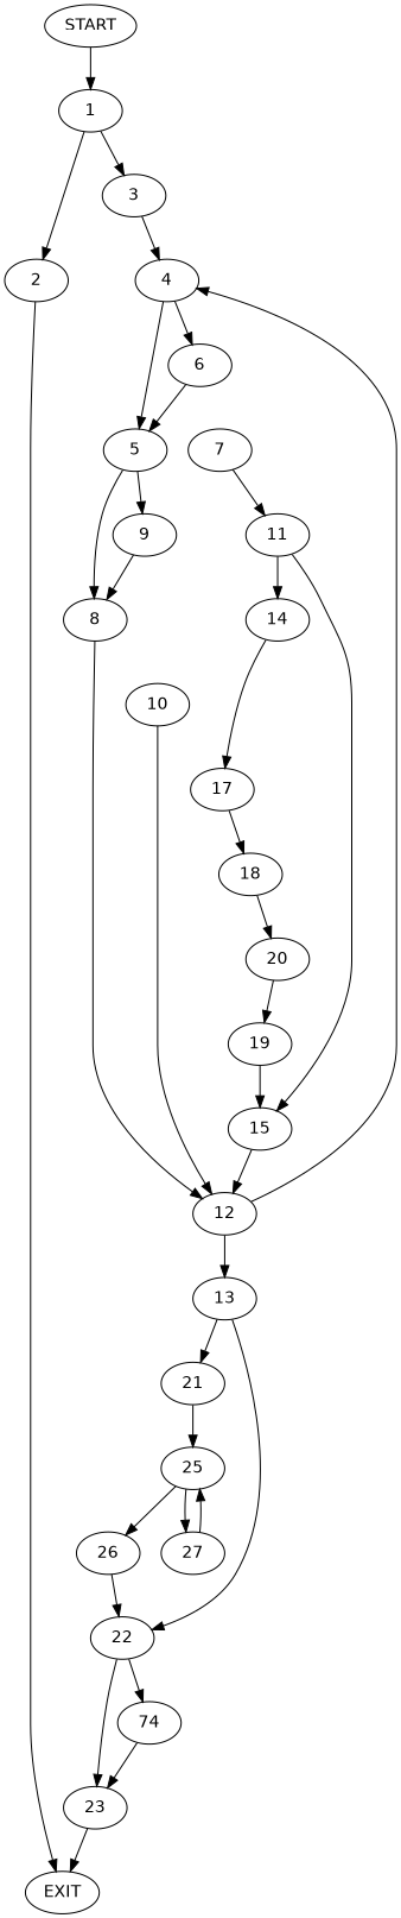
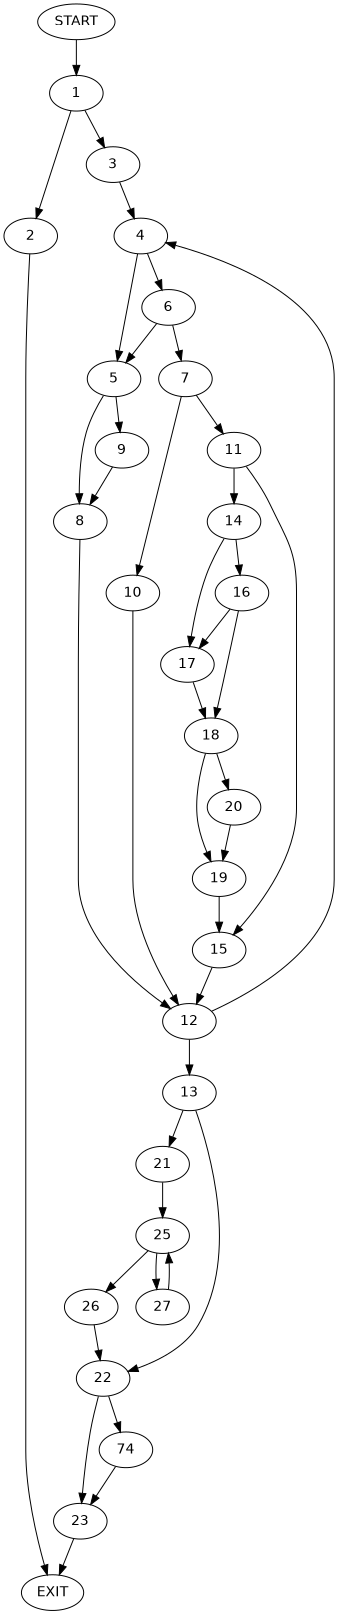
  digraph {
    fontname="DejaVu Sans"
    node [fontname="DejaVu Sans"]
    edge [fontname="DejaVu Sans"]
    n1 [label=START]
    1
    2
    3
    n5 [label=EXIT]
    4
    5
    6
    8
    9
    7
    12
    10
    11
    14
    15
    13
+   16
    17
    21
    22
    25
    23
    n24 [label=74]
    18
    19
    20
    26
    27
    n1 -> 1
    1 -> 2
    1 -> 3
    2 -> n5
    3 -> 4
    4 -> 5
    4 -> 6
    5 -> 8
    5 -> 9
    6 -> 5
+   6 -> 7
    8 -> 12
    9 -> 8
+   7 -> 10
    7 -> 11
    12 -> 4
    12 -> 13
    10 -> 12
    11 -> 14
    11 -> 15
+   14 -> 16
    14 -> 17
    15 -> 12
    13 -> 21
    13 -> 22
+   16 -> 17
+   16 -> 18
    17 -> 18
    21 -> 25
    22 -> 23
    22 -> n24
    25 -> 26
    25 -> 27
    23 -> n5
    n24 -> 23
+   18 -> 19
    18 -> 20
    19 -> 15
    20 -> 19
    26 -> 22
    27 -> 25
  }
